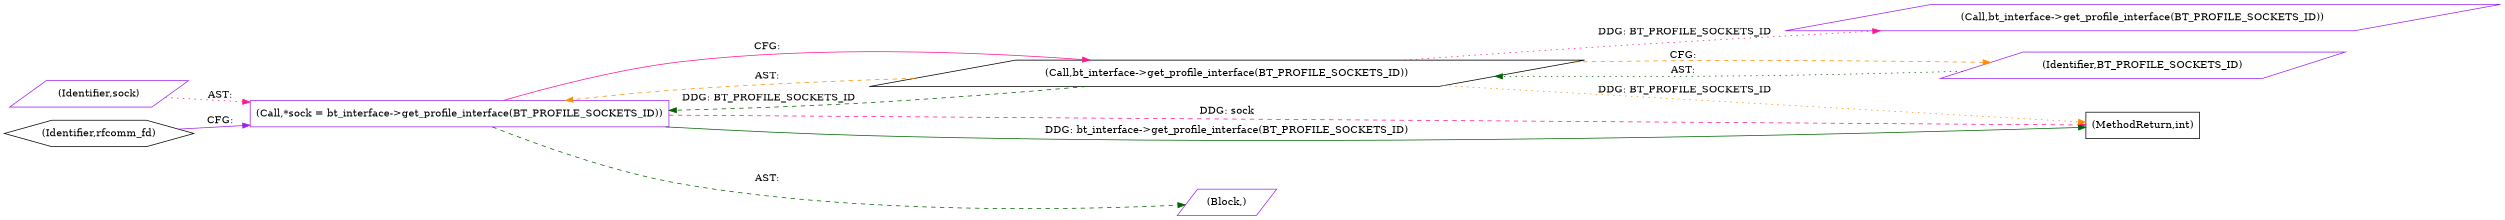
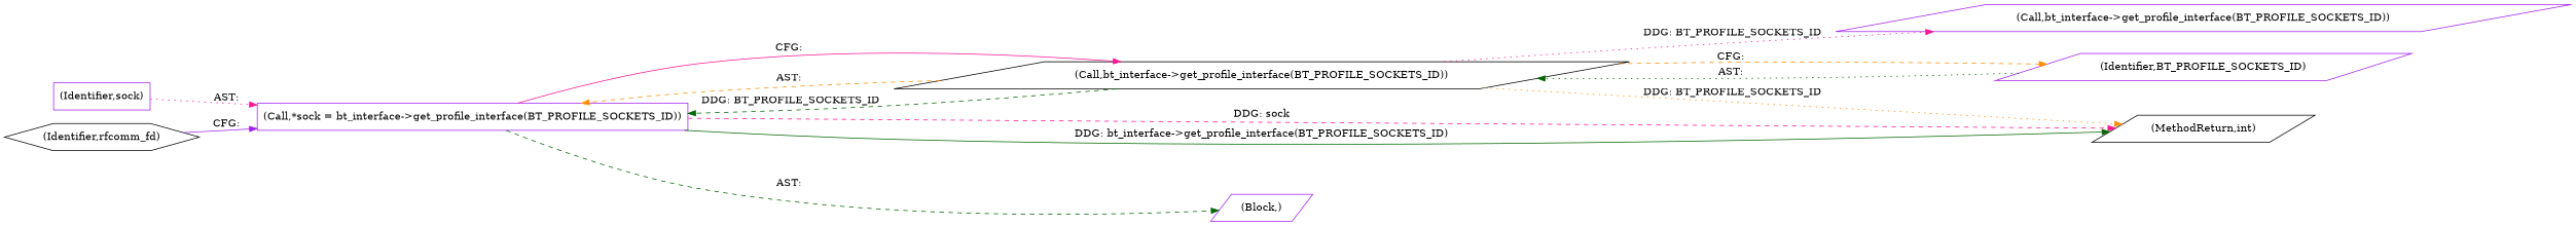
  digraph {
    rankdir=LR
    node [color=purple shape=parallelogram]
    edge [color=deeppink style=dashed]
    n1 [label="(Call,*sock = bt_interface->get_profile_interface(BT_PROFILE_SOCKETS_ID))" shape=box]
    n2 [color=black label="(Call,bt_interface->get_profile_interface(BT_PROFILE_SOCKETS_ID))"]
-   n3 [color=black label="(MethodReturn,int)" shape=box]
+   n3 [color=black label="(MethodReturn,int)"]
    n4 [label="(Block,)"]
    n5 [label="(Call,bt_interface->get_profile_interface(BT_PROFILE_SOCKETS_ID))"]
    n6 [label="(Identifier,BT_PROFILE_SOCKETS_ID)"]
-   n7 [label="(Identifier,sock)"]
+   n7 [label="(Identifier,sock)" shape=box]
    n8 [color=black label="(Identifier,rfcomm_fd)" shape=hexagon]
    n1 -> n2 [label="CFG: " style=solid]
    n1 -> n3 [label="DDG: sock"]
    n1 -> n3 [color=darkgreen label="DDG: bt_interface->get_profile_interface(BT_PROFILE_SOCKETS_ID)" style=solid]
    n1 -> n4 [color=darkgreen label="AST: "]
    n2 -> n1 [color=darkorange label="AST: "]
    n2 -> n1 [color=darkgreen label="DDG: BT_PROFILE_SOCKETS_ID"]
    n2 -> n3 [color=darkorange label="DDG: BT_PROFILE_SOCKETS_ID" style=dotted]
    n2 -> n5 [label="DDG: BT_PROFILE_SOCKETS_ID" style=dotted]
    n2 -> n6 [color=darkorange label="CFG: "]
    n6 -> n2 [color=darkgreen label="AST: " style=dotted]
    n7 -> n1 [label="AST: " style=dotted]
    n8 -> n1 [color=purple label="CFG: " style=solid]
  }
